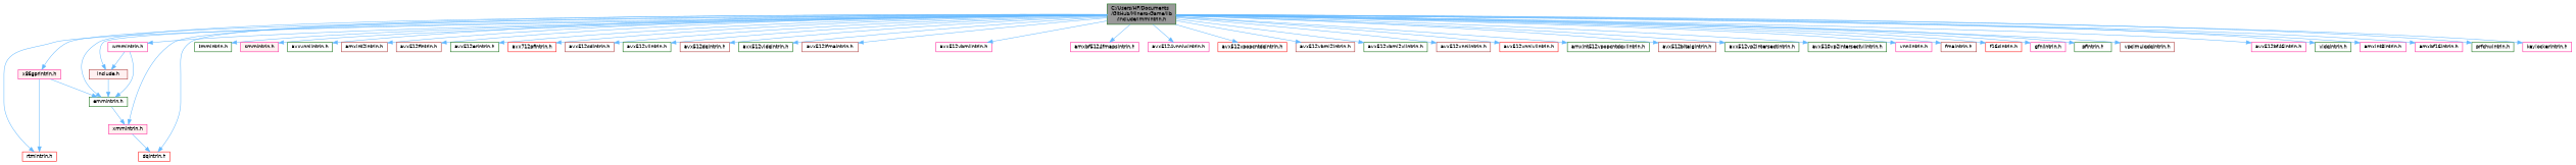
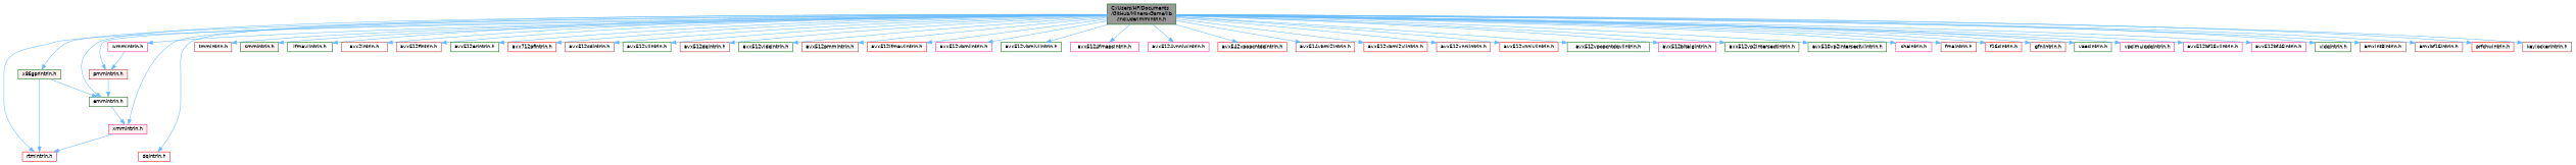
  digraph {
    node [color=deeppink fillcolor=white fontname=Helvetica fontsize=10 shape=box style=filled]
    edge [color=steelblue1 fontname=Helvetica fontsize=10 labelfontname=Helvetica labelfontsize=10 style=solid]
    n1 [color=darkgreen fillcolor=grey60 fontcolor=black height=0.2 label="C:/Users/HP/Documents\l/GitHub/Minero-Game/lib\l/include/immintrin.h" width=0.4]
-   n2 [fillcolor="#FFF0F0" height=0.2 label="x86gprintrin.h" width=0.4]
+   n2 [color=darkgreen fillcolor="#FFF0F0" height=0.2 label="x86gprintrin.h" width=0.4]
    n3 [color=red height=0.2 label="rtmintrin.h" width=0.4]
    n4 [color=red height=0.2 label="dqintrin.h" width=0.4]
    n5 [fillcolor="#FFF0F0" height=0.2 label="xmmintrin.h" width=0.4]
    n6 [color=darkgreen height=0.2 label="emmintrin.h" width=0.4]
-   n7 [color=brown fillcolor="#FFF0F0" height=0.2 label="include.h" width=0.4]
-   n8 [color=darkgreen height=0.2 label="tmmintrin.h" width=0.4]
-   n9 [fillcolor="#FFF0F0" height=0.2 label="smmintrin.h" width=0.4]
+   n7 [color=brown fillcolor="#FFF0F0" height=0.2 label="pmmintrin.h" width=0.4]
+   n8 [color=brown height=0.2 label="tmmintrin.h" width=0.4]
+   n9 [color=darkgreen fillcolor="#FFF0F0" height=0.2 label="smmintrin.h" width=0.4]
    n10 [height=0.2 label="wmmintrin.h" width=0.4]
-   n11 [color=darkgreen height=0.2 label="avxvnniintrin.h" width=0.4]
-   n12 [color=brown height=0.2 label="amxint2intrin.h" width=0.4]
+   n11 [color=darkgreen height=0.2 label="ifmavlintrin.h" width=0.4]
+   n12 [color=brown height=0.2 label="avx2intrin.h" width=0.4]
    n13 [color=brown height=0.2 label="avx512fintrin.h" width=0.4]
    n14 [color=darkgreen height=0.2 label="avx512erintrin.h" width=0.4]
    n15 [color=red height=0.2 label="avx712pfintrin.h" width=0.4]
    n16 [color=brown height=0.2 label="avx512cdintrin.h" width=0.4]
    n17 [color=darkgreen height=0.2 label="avx512vlintrin.h" width=0.4]
    n18 [color=brown height=0.2 label="avx512dqintrin.h" width=0.4]
    n19 [color=darkgreen height=0.2 label="avx512vldqintrin.h" width=0.4]
-   n20 [color=brown height=0.2 label="avx512ifmaintrin.h" width=0.4]
+   n20 [color=brown height=0.2 label="avx512pmmintrin.h" width=0.4]
+   n21 [color=red height=0.2 label="avx512ifmavlintrin.h" width=0.4]
    n22 [height=0.2 label="avx512vbmiintrin.h" width=0.4]
-   n24 [height=0.2 label="amxbf5124fmapsintrin.h" width=0.4]
+   n23 [color=darkgreen height=0.2 label="avx512vbmivlintrin.h" width=0.4]
+   n24 [height=0.2 label="avx5124fmapsintrin.h" width=0.4]
    n25 [height=0.2 label="avx5124vnniwintrin.h" width=0.4]
-   n26 [color=red height=0.2 label="avx512vpopcntdqintrin.h" width=0.4]
-   n27 [color=brown height=0.2 label="avx512vbmi2intrin.h" width=0.4]
-   n28 [color=darkgreen height=0.2 label="avx512vbmi2vlintrin.h" width=0.4]
+   n26 [color=red height=0.2 label="avx542vpopcntdqintrin.h" width=0.4]
+   n27 [color=brown height=0.2 label="avx514vbmi2intrin.h" width=0.4]
+   n28 [color=red height=0.2 label="avx512vbmi2vlintrin.h" width=0.4]
    n29 [color=brown height=0.2 label="avx512vnniintrin.h" width=0.4]
    n30 [color=red height=0.2 label="avx512vnnivlintrin.h" width=0.4]
-   n31 [color=darkgreen height=0.2 label="amxint512vpopcntdqvlintrin.h" width=0.4]
-   n32 [color=brown height=0.2 label="avx512bitalgintrin.h" width=0.4]
+   n31 [color=darkgreen height=0.2 label="avx512vpopcntdqvlintrin.h" width=0.4]
+   n32 [height=0.2 label="avx512bitalgintrin.h" width=0.4]
    n33 [color=darkgreen height=0.2 label="avx512vp2intersectintrin.h" width=0.4]
    n34 [color=darkgreen height=0.2 label="avx510vp2intersectvlintrin.h" width=0.4]
-   n35 [height=0.2 label="vnniintrin.h" width=0.4]
+   n35 [height=0.2 label="shaintrin.h" width=0.4]
    n36 [color=brown height=0.2 label="fmaintrin.h" width=0.4]
    n37 [color=red height=0.2 label="f16cintrin.h" width=0.4]
-   n38 [height=0.2 label="gfniintrin.h" width=0.4]
-   n39 [color=darkgreen height=0.2 label="pfintrin.h" width=0.4]
-   n40 [color=brown height=0.2 label="vpclmulqdqintrin.h" width=0.4]
+   n38 [color=brown height=0.2 label="gfniintrin.h" width=0.4]
+   n39 [color=darkgreen height=0.2 label="vaesintrin.h" width=0.4]
+   n40 [height=0.2 label="vpclmulqdqintrin.h" width=0.4]
+   n41 [height=0.2 label="avx512bf16vlintrin.h" width=0.4]
    n42 [height=0.2 label="avx512bf46intrin.h" width=0.4]
    n43 [color=darkgreen height=0.2 label="vldqintrin.h" width=0.4]
-   n44 [height=0.2 label="amxint8intrin.h" width=0.4]
-   n45 [height=0.2 label="amxbf16intrin.h" width=0.4]
-   n46 [color=darkgreen height=0.2 label="prfchwintrin.h" width=0.4]
-   n47 [height=0.2 label="keylockerintrin.h" width=0.4]
+   n44 [color=brown height=0.2 label="amxint8intrin.h" width=0.4]
+   n45 [color=brown height=0.2 label="amxbf16intrin.h" width=0.4]
+   n46 [color=red height=0.2 label="prfchwintrin.h" width=0.4]
+   n47 [color=brown height=0.2 label="keylockerintrin.h" width=0.4]
    n1 -> n2
    n1 -> n3
    n1 -> n4
    n1 -> n5
    n1 -> n6
    n1 -> n7
    n1 -> n8
    n1 -> n9
    n1 -> n10
    n1 -> n11
    n1 -> n12
    n1 -> n13
    n1 -> n14
    n1 -> n15
    n1 -> n16
    n1 -> n17
    n1 -> n18
    n1 -> n19
    n1 -> n20
+   n1 -> n21
    n1 -> n22
+   n1 -> n23
    n1 -> n24
    n1 -> n25
    n1 -> n26
    n1 -> n27
    n1 -> n28
    n1 -> n29
    n1 -> n30
    n1 -> n31
    n1 -> n32
    n1 -> n33
    n1 -> n34
    n1 -> n35
    n1 -> n36
    n1 -> n37
    n1 -> n38
    n1 -> n39
    n1 -> n40
+   n1 -> n41
    n1 -> n42
    n1 -> n43
    n1 -> n44
    n1 -> n45
    n1 -> n46
    n1 -> n47
    n2 -> n3
    n2 -> n6
-   n5 -> n4
+   n5 -> n3
    n6 -> n5
    n7 -> n6
-   n10 -> n6
    n10 -> n7
  }
